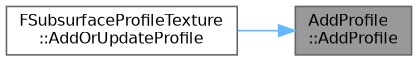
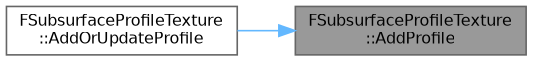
  digraph {
    rankdir=RL
    node [fontname=Helvetica fontsize=10 shape=box style=filled]
-   n1 [color=gray40 fillcolor=grey60 fontcolor=black height=0.2 label="AddProfile\l::AddProfile" width=0.4]
+   n1 [color=gray40 fillcolor=grey60 fontcolor=black height=0.2 label="FSubsurfaceProfileTexture\l::AddProfile" width=0.4]
    n2 [color=grey40 fillcolor=white height=0.2 label="FSubsurfaceProfileTexture\l::AddOrUpdateProfile" width=0.4]
    n1 -> n2 [color=steelblue1 dir=back fontname=Helvetica fontsize=10 labelfontname=Helvetica labelfontsize=10 style=solid]
  }
